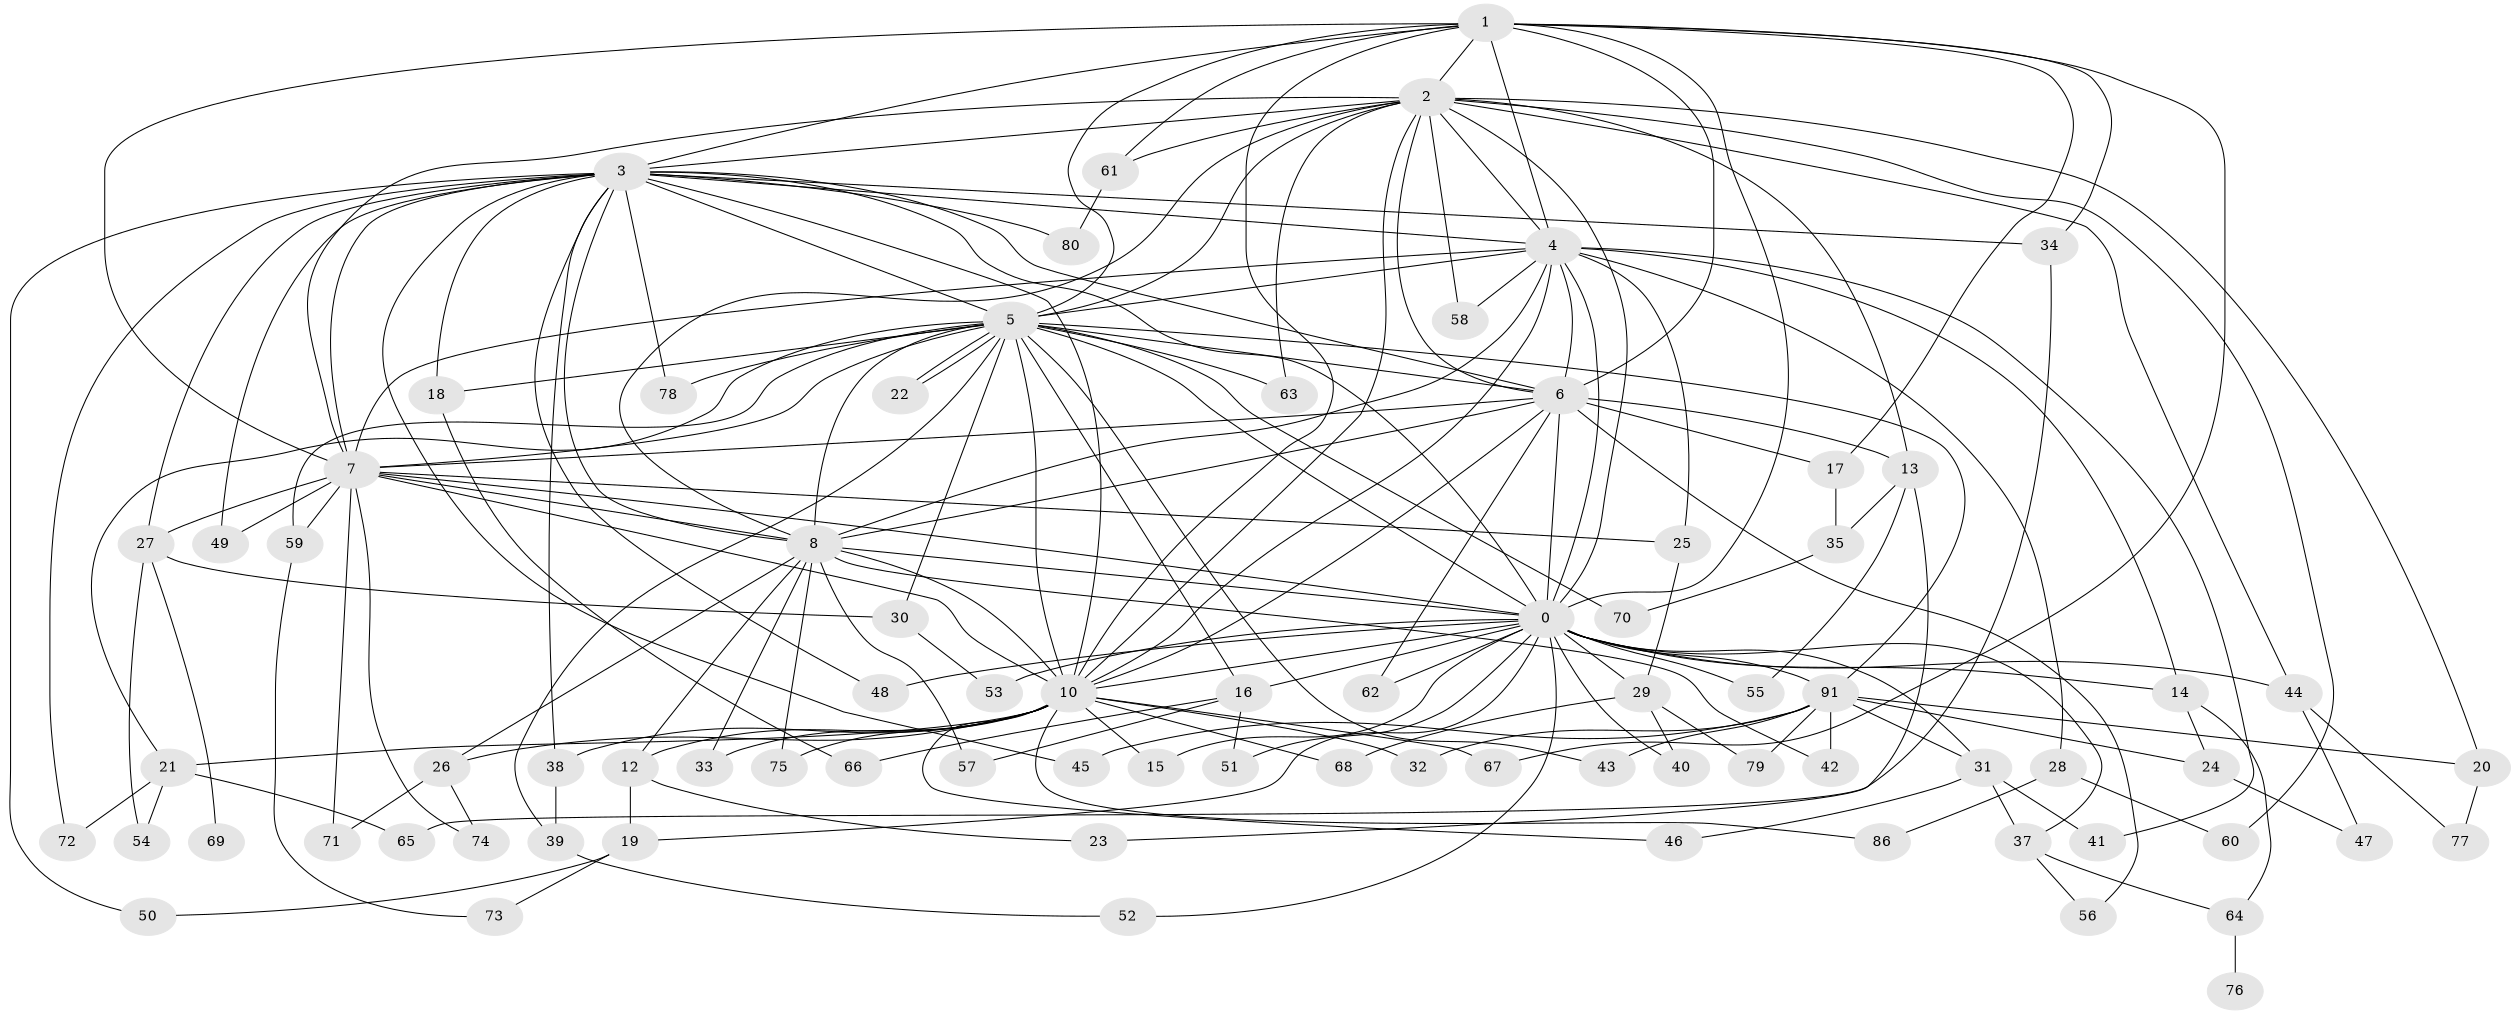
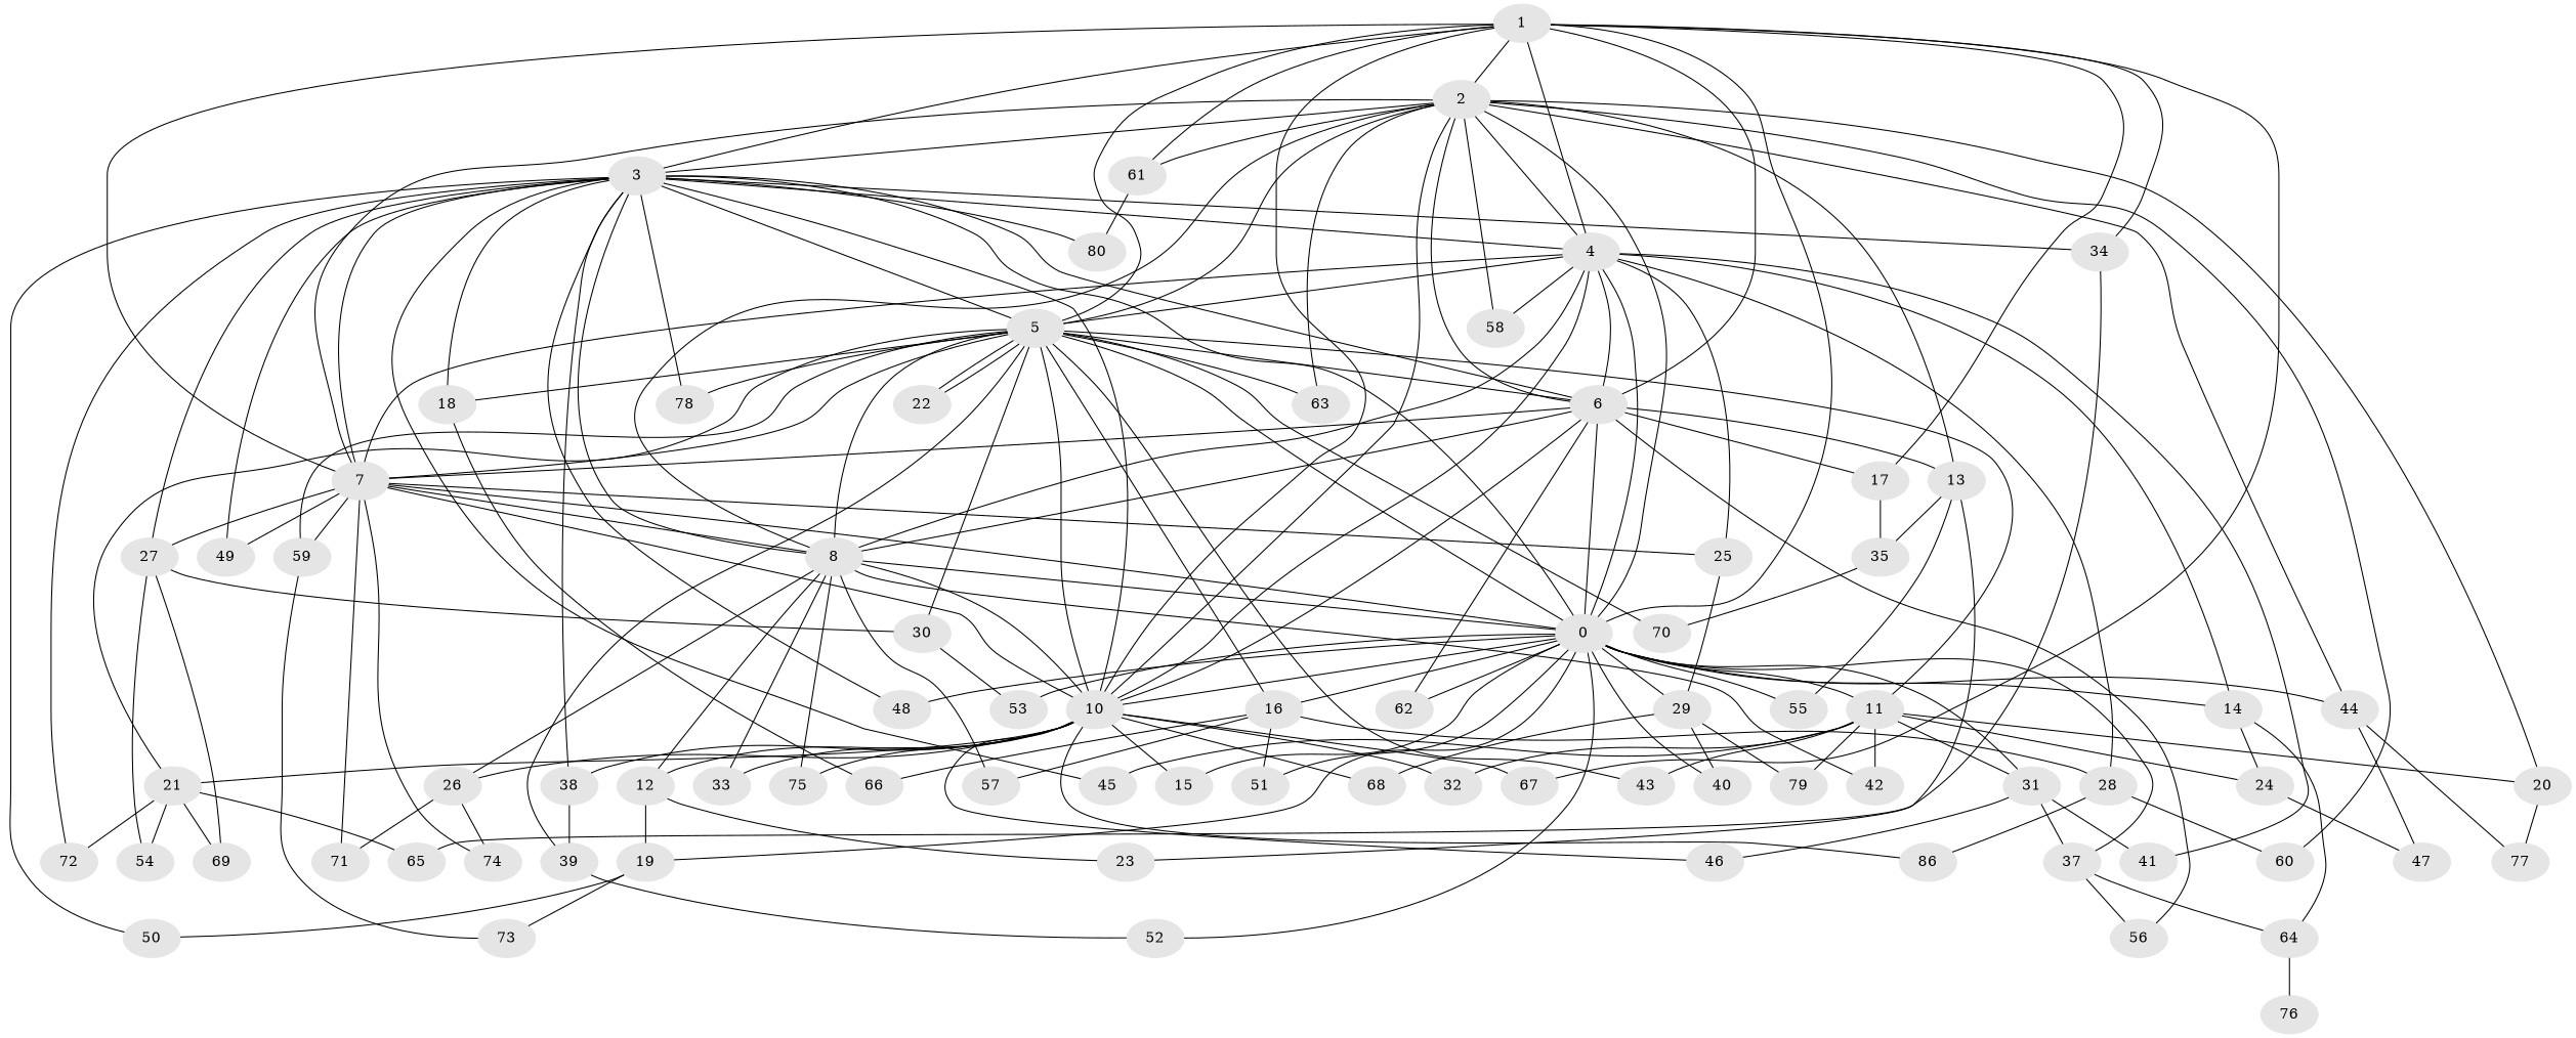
  graph {
    node [color=gray90 style=filled]
    1
    2
    3
    4
    5
    6
    7
    n8 [label=0]
    10
    17
    34
    61
    67
    8
    13
    20
    44
    58
    60
    63
    18
    27
    38
    45
    48
    49
    50
    72
    78
    80
    14
    25
    28
    41
-   11 [label=91]
+   11
    16
    21
    22
    30
    39
    43
    59
    70
    56
    62
    71
    74
    12
    26
    33
    42
    57
    75
    15
    19
    29
    31
    37
    40
    51
    52
    53
    55
    32
    n65 [label=86]
    46
    68
    35
    65
    23
    77
    47
    66
    54
    69
    24
    64
    79
    73
    76
    1 -- 2
    1 -- 3
    1 -- 4
    1 -- 5
    1 -- 6
    1 -- 7
    1 -- n8
    1 -- 10
    1 -- 17
    1 -- 34
    1 -- 61
    1 -- 67
    2 -- 3
    2 -- 4
    2 -- 5
    2 -- 6
    2 -- 7
    2 -- n8
    2 -- 10
    2 -- 61
    2 -- 8
    2 -- 13
    2 -- 20
    2 -- 44
    2 -- 58
    2 -- 60
    2 -- 63
    3 -- 4
    3 -- 5
    3 -- 6
    3 -- 7
    3 -- n8
    3 -- 10
    3 -- 34
    3 -- 8
    3 -- 18
    3 -- 27
    3 -- 38
    3 -- 45
    3 -- 48
    3 -- 49
    3 -- 50
    3 -- 72
    3 -- 78
    3 -- 80
    4 -- 5
    4 -- 6
    4 -- 7
    4 -- n8
    4 -- 10
    4 -- 8
    4 -- 58
    4 -- 14
    4 -- 25
    4 -- 28
    4 -- 41
    5 -- 6
    5 -- 7
    5 -- n8
    5 -- 10
    5 -- 8
    5 -- 63
    5 -- 18
    5 -- 78
    5 -- 11
    5 -- 16
    5 -- 21
    5 -- 22
    5 -- 22
    5 -- 30
    5 -- 39
    5 -- 43
    5 -- 59
    5 -- 70
    6 -- 7
    6 -- n8
    6 -- 10
    6 -- 17
    6 -- 8
    6 -- 13
    6 -- 56
    6 -- 62
    7 -- n8
    7 -- 10
    7 -- 8
    7 -- 27
    7 -- 49
    7 -- 25
    7 -- 59
    7 -- 71
    7 -- 74
    n8 -- 10
    n8 -- 44
    n8 -- 48
    n8 -- 14
    n8 -- 11
    n8 -- 16
    n8 -- 62
    n8 -- 15
    n8 -- 19
    n8 -- 29
    n8 -- 31
    n8 -- 37
    n8 -- 40
    n8 -- 51
    n8 -- 52
    n8 -- 53
    n8 -- 55
    10 -- 67
    10 -- 38
    10 -- 21
    10 -- 12
    10 -- 26
    10 -- 33
    10 -- 75
    10 -- 15
    10 -- 32
    10 -- n65
    10 -- 46
    10 -- 68
    17 -- 35
    34 -- 65
    61 -- 80
    8 -- n8
    8 -- 10
    8 -- 12
    8 -- 26
    8 -- 33
    8 -- 42
    8 -- 57
    8 -- 75
    13 -- 55
    13 -- 35
    13 -- 23
    20 -- 77
    44 -- 77
    44 -- 47
    18 -- 66
    27 -- 30
    27 -- 54
    27 -- 69
    38 -- 39
    14 -- 24
    14 -- 64
    25 -- 29
    28 -- 60
    28 -- n65
    11 -- 20
    11 -- 45
    11 -- 43
    11 -- 42
    11 -- 31
    11 -- 32
    11 -- 24
    11 -- 79
+   16 -- 28
    16 -- 57
    16 -- 51
    16 -- 66
    21 -- 72
    21 -- 65
    21 -- 54
+   21 -- 69
    30 -- 53
    39 -- 52
    59 -- 73
    12 -- 19
    12 -- 23
    26 -- 71
    26 -- 74
    19 -- 50
    19 -- 73
    29 -- 40
    29 -- 68
    29 -- 79
    31 -- 41
    31 -- 37
    31 -- 46
    37 -- 56
    37 -- 64
    35 -- 70
    24 -- 47
    64 -- 76
  }
